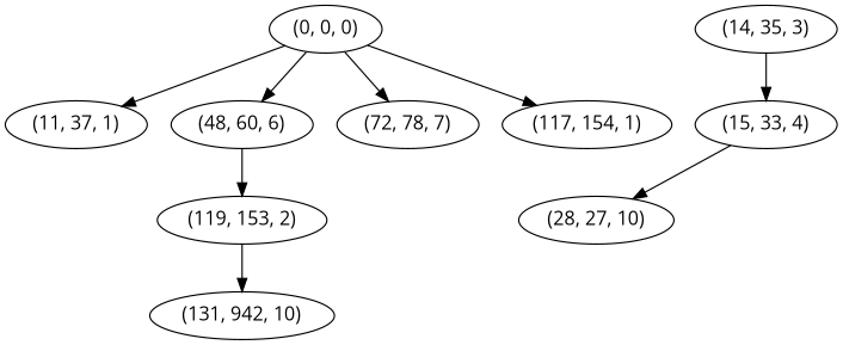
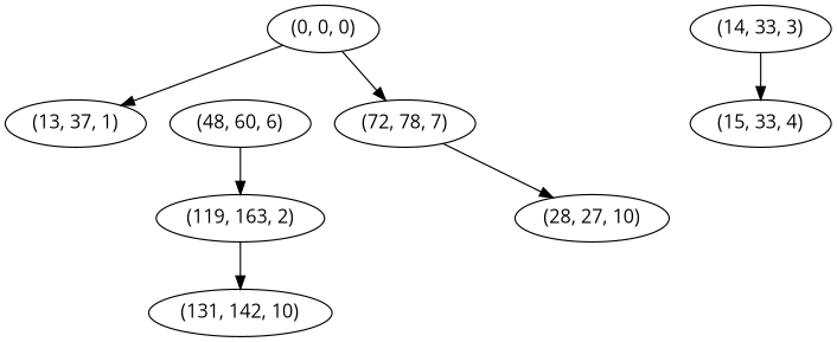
  digraph {
    fontname="Open Sans"
    node [fontname="Open Sans"]
    edge [fontname="Open Sans"]
    "(0, 0, 0)"
-   "(11, 37, 1)"
+   "(11, 37, 1)" [label="(13, 37, 1)"]
    "(48, 60, 6)"
    "(72, 78, 7)"
-   "(117, 154, 1)"
-   "(119, 153, 2)"
-   "(14, 35, 3)"
+   "(119, 153, 2)" [label="(119, 163, 2)"]
+   "(14, 35, 3)" [label="(14, 33, 3)"]
    "(15, 33, 4)"
    n9 [label="(28, 27, 10)"]
-   "(131, 142, 10)" [label="(131, 942, 10)"]
+   "(131, 142, 10)"
    "(0, 0, 0)" -> "(11, 37, 1)"
-   "(0, 0, 0)" -> "(48, 60, 6)"
    "(0, 0, 0)" -> "(72, 78, 7)"
-   "(0, 0, 0)" -> "(117, 154, 1)"
    "(48, 60, 6)" -> "(119, 153, 2)"
    "(119, 153, 2)" -> "(131, 142, 10)"
    "(14, 35, 3)" -> "(15, 33, 4)"
-   "(15, 33, 4)" -> n9
+   "(72, 78, 7)" -> n9
  }
